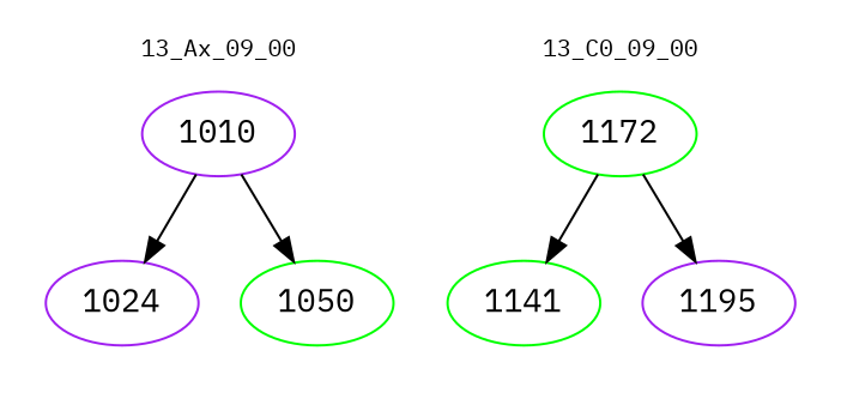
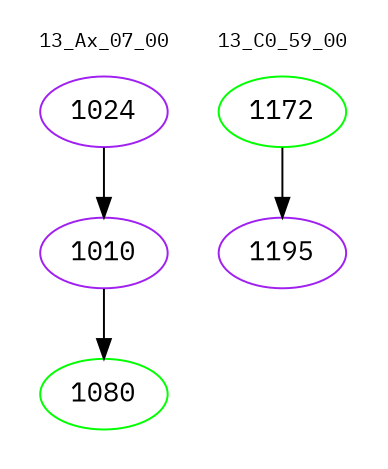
  digraph {
    fontname="IBM Plex Mono"
    node [color=purple fontname="IBM Plex Mono"]
    edge [color=black fontname="IBM Plex Mono"]
    n1 [label=1024]
-   n2 [color=green label=1050]
+   n2 [color=green label=1080]
    n3 [label=1010]
    n4 [color=green label=1172]
-   n5 [color=green label=1141]
    n6 [label=1195]
    subgraph cluster_1 {
      color=white
      fontsize=10
-     label="13_Ax_09_00"
+     label="13_Ax_07_00"
      n1
      n2
      n3
    }
    subgraph cluster_2 {
      color=white
      fontsize=10
-     label="13_C0_09_00"
+     label="13_C0_59_00"
      n4
-     n5
      n6
    }
-   n3 -> n1
+   n1 -> n3
    n3 -> n2
-   n4 -> n5
    n4 -> n6
  }
